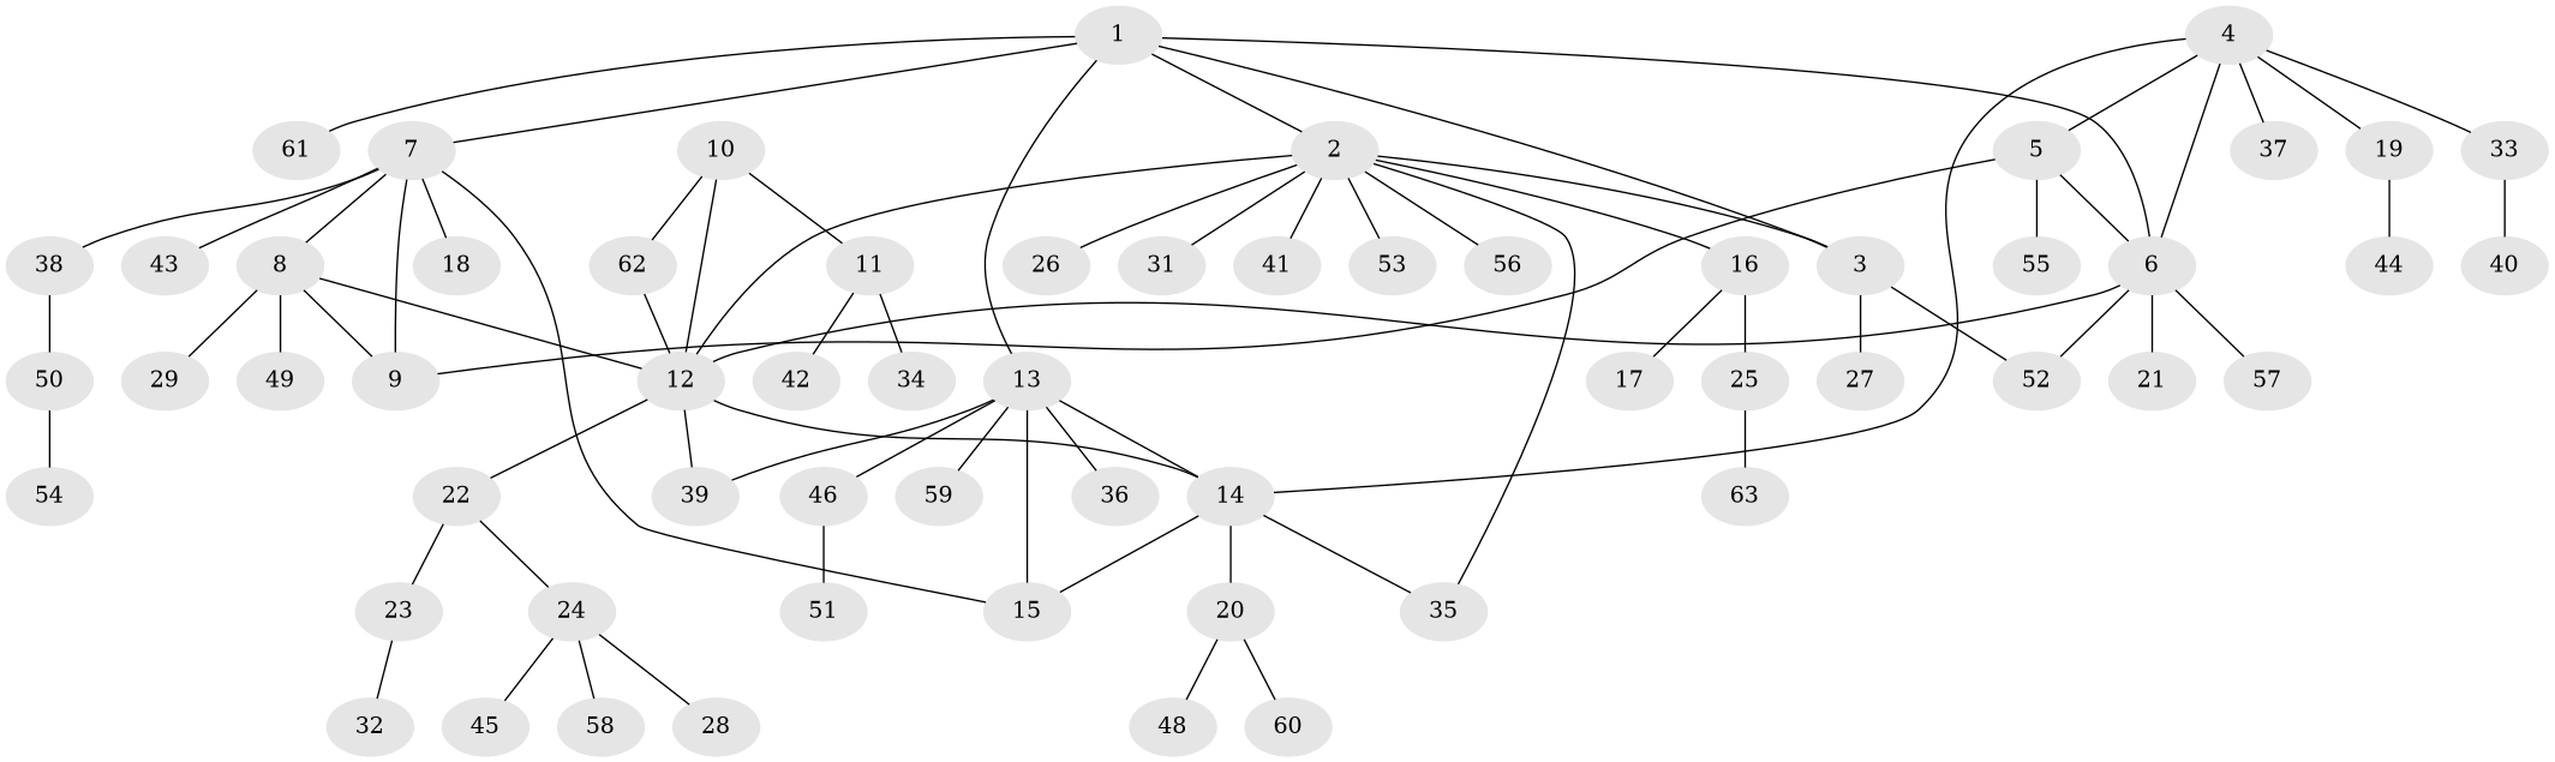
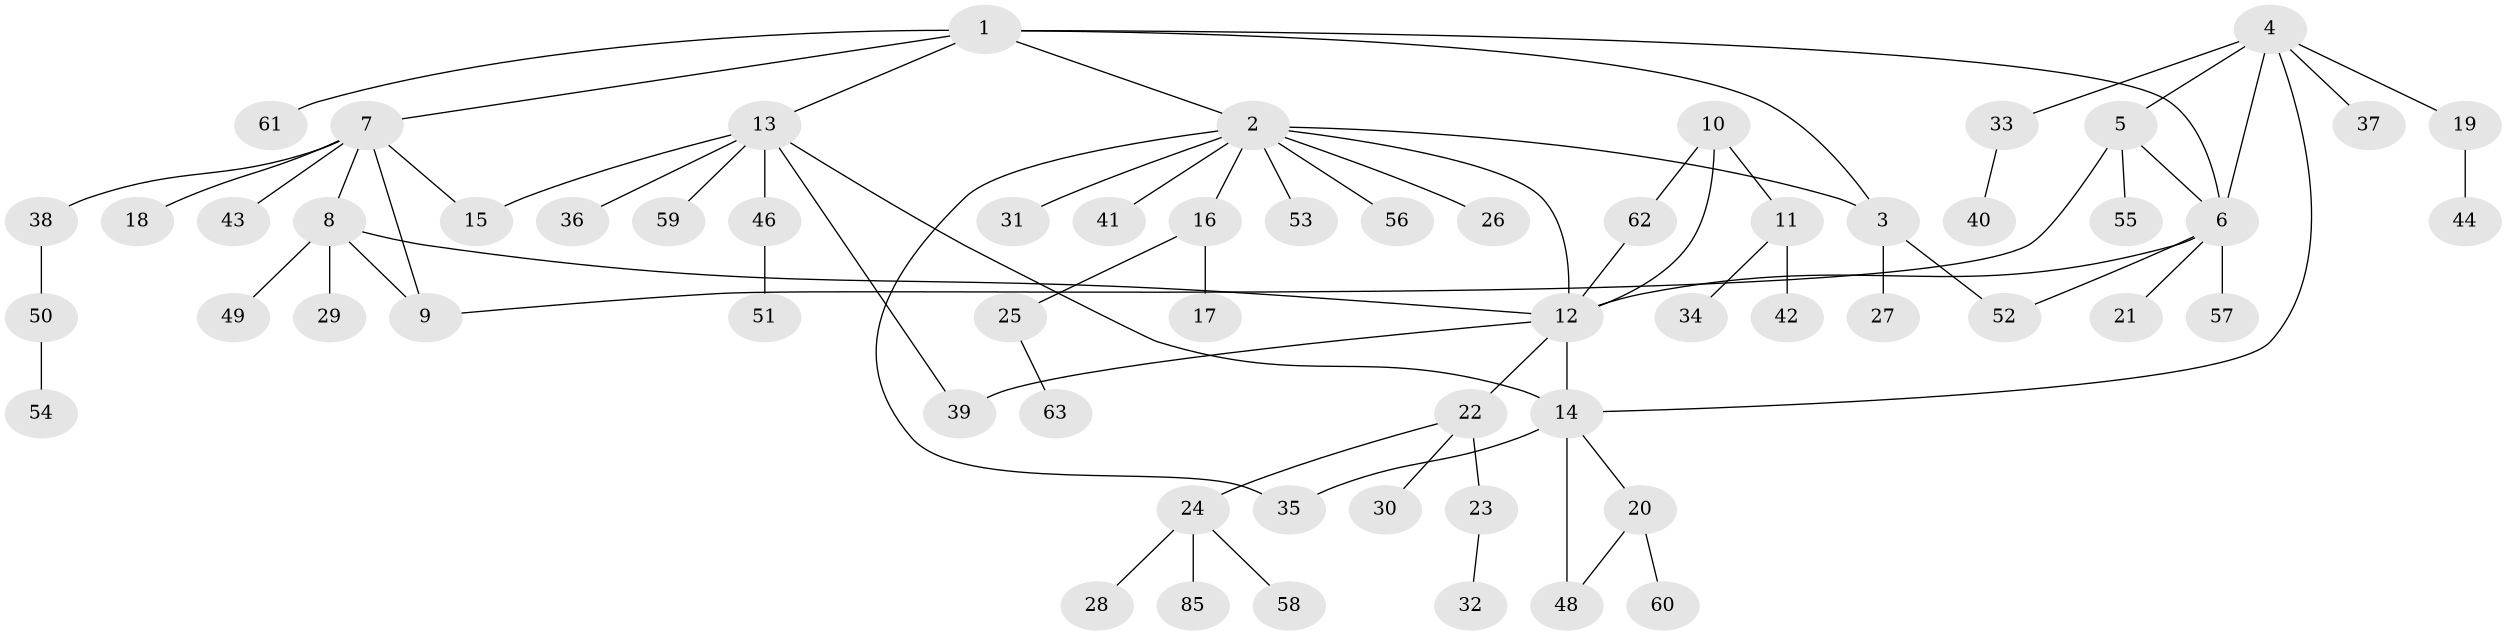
  graph {
    node [color=gray90 style=filled]
    1
    2
    3
    6
    7
    13
    61
    12
    16
    26
    31
    35
    41
    53
    56
    27
    52
    21
    57
    9
    8
    15
    18
    38
    43
    14
    39
    36
    46
    59
    22
    17
    25
    4
    5
    19
    33
    37
    55
    20
    44
    40
    29
    49
    50
    10
    11
    62
    34
    42
    23
    24
+   30
    51
    48
    60
    63
    32
    28
-   45
+   45 [label=85]
    58
    54
    1 -- 2
    1 -- 3
    1 -- 6
    1 -- 7
    1 -- 13
    1 -- 61
    2 -- 3
    2 -- 12
    2 -- 16
    2 -- 26
    2 -- 31
    2 -- 35
    2 -- 41
    2 -- 53
    2 -- 56
    3 -- 27
    3 -- 52
    6 -- 12
    6 -- 52
    6 -- 21
    6 -- 57
    7 -- 9
    7 -- 8
    7 -- 15
    7 -- 18
    7 -- 38
    7 -- 43
    13 -- 15
    13 -- 14
    13 -- 39
    13 -- 36
    13 -- 46
    13 -- 59
    12 -- 14
    12 -- 39
    12 -- 22
    16 -- 17
    16 -- 25
    8 -- 12
    8 -- 9
    8 -- 29
    8 -- 49
    38 -- 50
    14 -- 35
-   14 -- 15
+   14 -- 48
    14 -- 20
    46 -- 51
    22 -- 23
    22 -- 24
+   22 -- 30
    25 -- 63
    4 -- 6
    4 -- 14
    4 -- 5
    4 -- 19
    4 -- 33
    4 -- 37
    5 -- 6
    5 -- 9
    5 -- 55
    19 -- 44
    33 -- 40
    20 -- 48
    20 -- 60
    50 -- 54
    10 -- 12
    10 -- 11
    10 -- 62
    11 -- 34
    11 -- 42
    62 -- 12
    23 -- 32
    24 -- 28
    24 -- 45
    24 -- 58
  }
